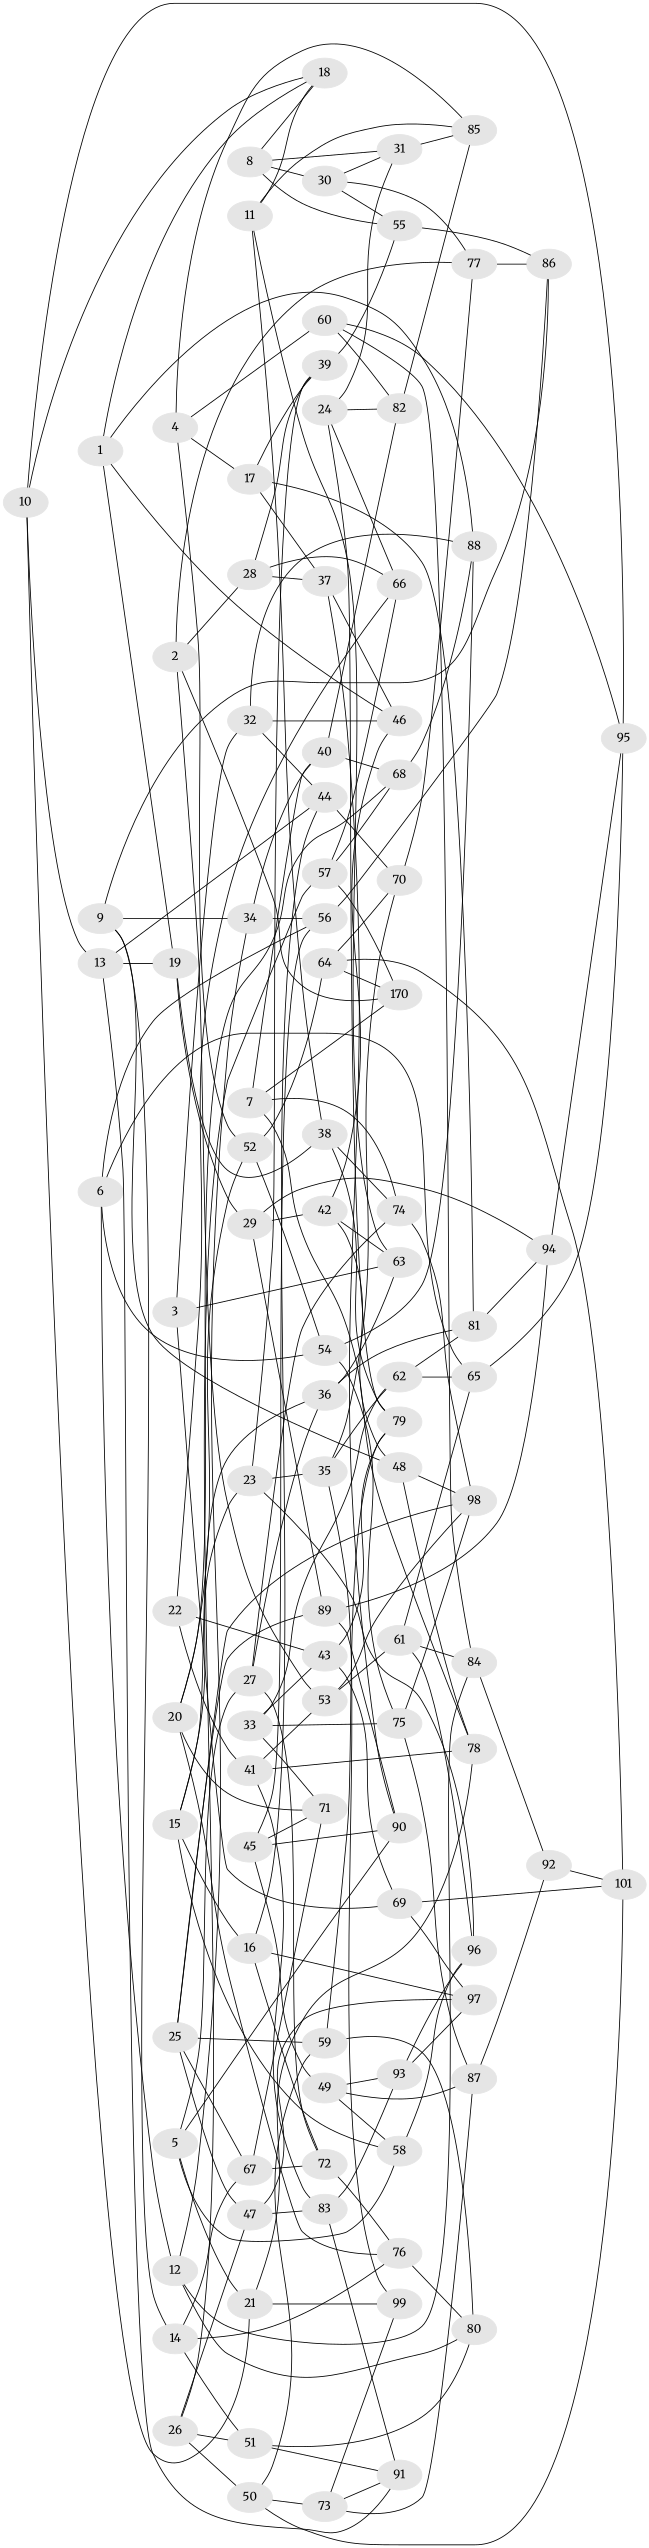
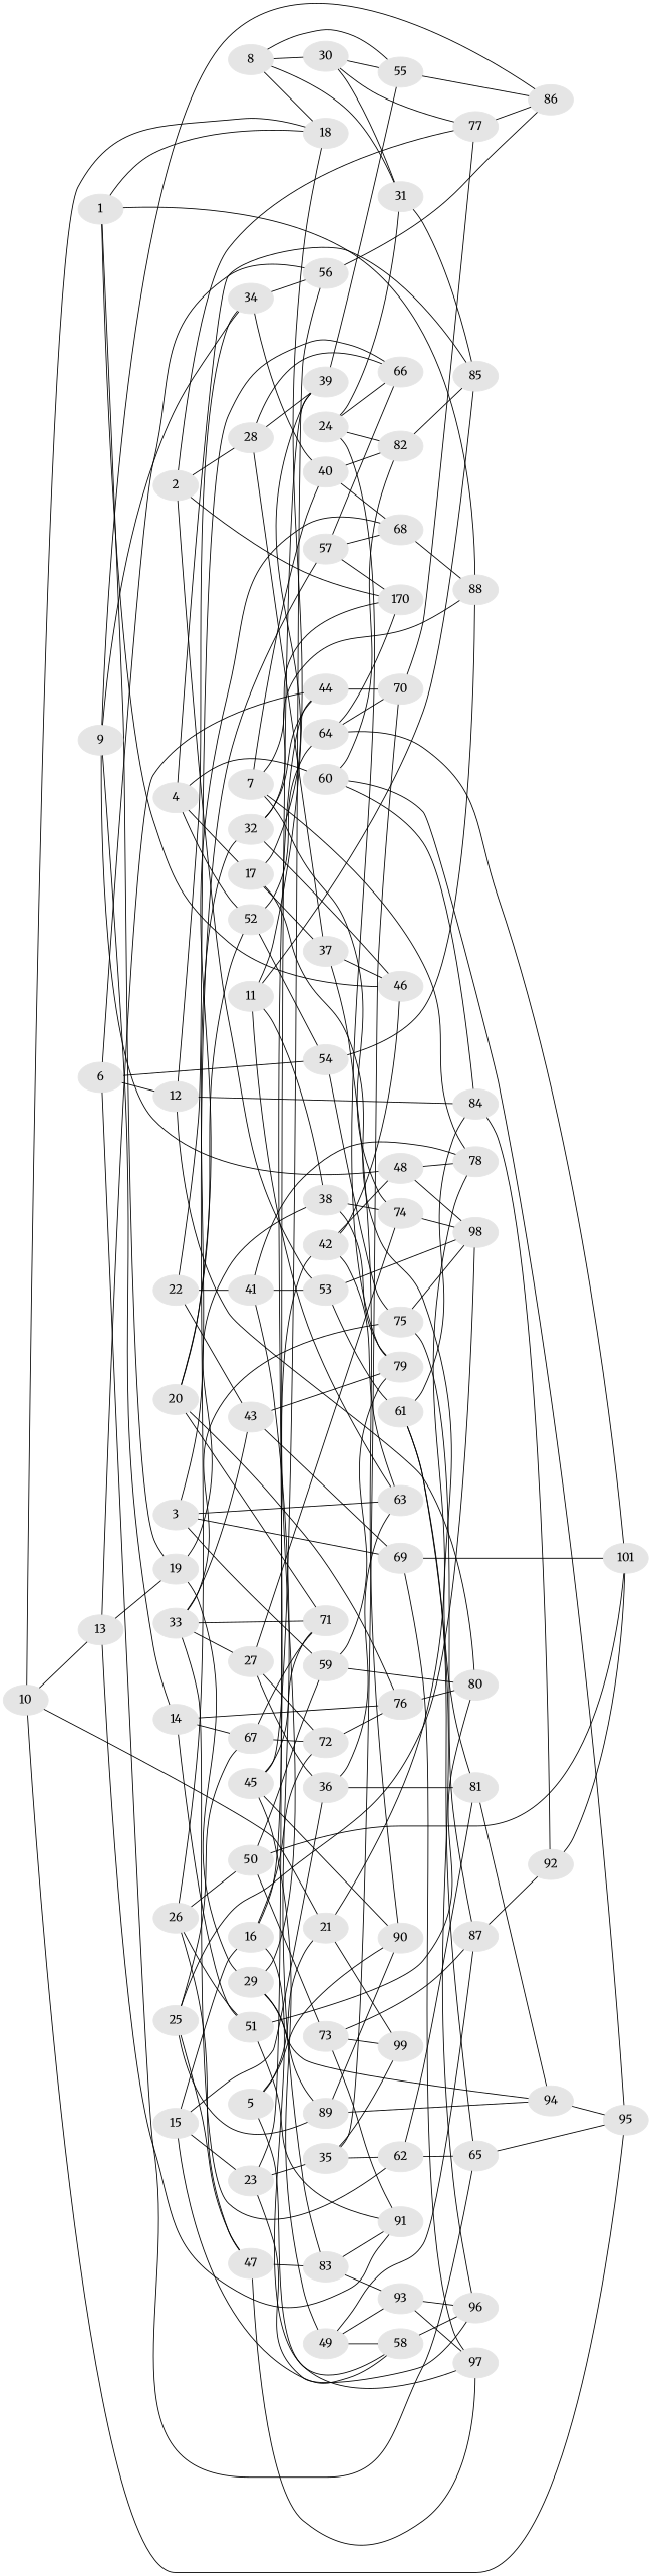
  graph {
    fontname=Merriweather
    rankdir=LR
    node [color=gray90 fontname=Merriweather style=filled]
    edge [fontname=Merriweather]
    1
    18
    19
    46
    88
    38
    29
    2
    28
    53
    77
    n12 [label=170]
    37
    39
    66
    98
    61
    86
    3
    32
    59
    63
    69
    44
    80
    79
    97
    101
    4
    17
    52
    60
    85
    81
    54
    64
    95
    84
    82
    5
    21
    27
    58
    90
    78
    99
    74
    36
    72
    96
    6
    12
    56
    65
    34
    75
    7
    40
    68
    8
    30
    31
    55
    9
    14
    48
    51
    67
    76
    10
    13
    91
    11
    92
    70
    71
    15
    16
    23
    35
    94
    89
    42
    20
    22
    41
    43
    83
    62
    24
    25
    47
    26
    50
    57
    73
    33
    87
    93
    45
    49
    1 -- 18
    1 -- 19
    1 -- 46
    1 -- 88
    19 -- 38
    19 -- 29
    38 -- 79
    38 -- 74
    29 -- 94
    29 -- 89
    29 -- 42
    2 -- 28
    2 -- 53
    2 -- 77
    2 -- n12
    28 -- 37
    28 -- 39
    28 -- 66
    53 -- 98
    53 -- 61
    77 -- 86
    37 -- 46
    37 -- 90
    39 -- 55
    61 -- 84
    61 -- 96
    61 -- 65
    3 -- 32
-   25 -- 59
+   3 -- 59
    3 -- 63
    3 -- 69
    32 -- 46
    32 -- 88
    32 -- 44
    59 -- 80
    59 -- 79
    69 -- 97
    69 -- 101
    44 -- 70
    4 -- 17
    4 -- 52
    4 -- 60
    4 -- 85
    17 -- 37
    17 -- 39
    17 -- 81
    52 -- 54
    52 -- 64
    60 -- 95
    60 -- 84
    60 -- 82
    81 -- 94
    54 -- 88
    54 -- 75
    64 -- n12
    64 -- 101
    64 -- 70
    84 -- 92
    82 -- 85
    5 -- 21
-   5 -- 27
+   33 -- 27
    5 -- 58
    5 -- 90
    21 -- 78
    21 -- 99
    27 -- 74
    27 -- 36
    27 -- 72
    58 -- 96
    74 -- 98
    36 -- 63
    36 -- 81
    72 -- 76
    6 -- 54
    6 -- 12
    6 -- 56
    6 -- 65
    12 -- 80
    12 -- 84
    12 -- 34
    56 -- 86
    65 -- 95
    34 -- 56
    34 -- 40
    75 -- 98
    75 -- 87
    7 -- n12
    7 -- 78
    7 -- 74
    7 -- 40
    40 -- 82
    40 -- 68
    68 -- 88
    8 -- 18
    8 -- 30
    8 -- 31
    8 -- 55
    30 -- 77
    30 -- 31
    30 -- 55
    31 -- 85
    55 -- 86
    9 -- 86
    9 -- 34
    9 -- 14
    9 -- 48
    14 -- 51
    14 -- 67
    14 -- 76
    48 -- 98
    48 -- 78
    51 -- 80
    51 -- 91
    67 -- 72
    67 -- 71
    76 -- 80
    10 -- 18
    10 -- 95
    10 -- 21
    10 -- 13
    13 -- 19
    13 -- 44
    13 -- 91
    11 -- 18
    11 -- 38
    11 -- 63
    11 -- 85
    92 -- 101
    70 -- 77
    15 -- 58
    15 -- 36
    15 -- 16
    15 -- 23
    16 -- 44
    16 -- 97
    16 -- 72
    23 -- 39
    23 -- 96
    23 -- 35
    35 -- 99
    35 -- 70
    35 -- 62
    94 -- 95
    89 -- 90
    89 -- 94
    42 -- 46
    42 -- 63
    42 -- 48
    20 -- 52
    20 -- 68
    20 -- 76
    20 -- 71
    22 -- 66
    22 -- 41
    22 -- 43
    41 -- 53
    41 -- 78
    41 -- 83
    43 -- 69
    43 -- 79
    83 -- 91
    83 -- 93
    62 -- 81
    62 -- 65
    24 -- 66
    24 -- 79
    24 -- 82
    24 -- 31
    25 -- 98
    25 -- 67
    25 -- 89
    25 -- 47
    47 -- 97
    47 -- 83
    26 -- 51
    26 -- 47
    26 -- 50
    26 -- 57
    50 -- 59
    50 -- 101
    50 -- 73
    57 -- n12
    57 -- 66
    57 -- 68
    73 -- 99
    73 -- 91
    73 -- 87
    33 -- 75
    33 -- 71
    33 -- 43
    33 -- 62
    87 -- 92
    93 -- 97
    93 -- 96
    45 -- 90
    45 -- 56
    45 -- 71
    45 -- 49
    49 -- 58
    49 -- 87
    49 -- 93
  }
